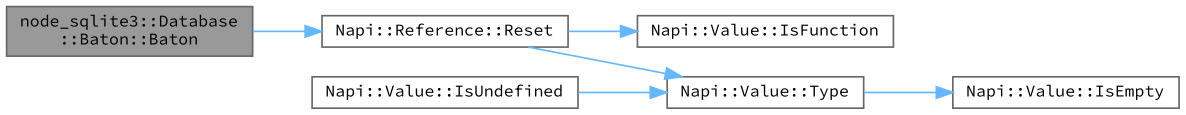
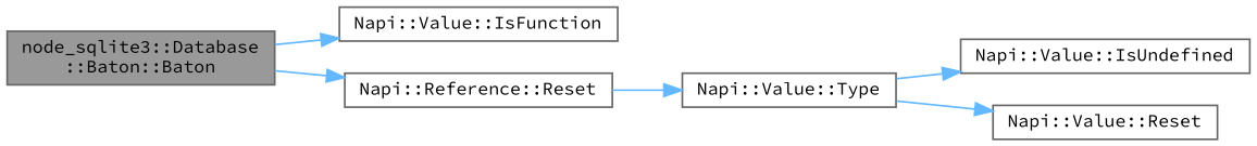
  digraph {
    fontname="Source Code Pro"
    rankdir=LR
    node [color=grey40 fillcolor=white fontname="Source Code Pro" fontsize=10 shape=box style=filled]
    edge [color=steelblue1 fontname="Source Code Pro" fontsize=10 labelfontname=Helvetica labelfontsize=10 style=solid]
    n1 [color=gray40 fillcolor=grey60 fontcolor=black height=0.2 label="node_sqlite3::Database\l::Baton::Baton" width=0.4]
    n2 [height=0.2 label="Napi::Value::IsFunction" width=0.4]
    n3 [height=0.2 label="Napi::Reference::Reset" width=0.4]
    n4 [height=0.2 label="Napi::Value::IsUndefined" width=0.4]
    n5 [height=0.2 label="Napi::Value::Type" width=0.4]
-   n6 [height=0.2 label="Napi::Value::IsEmpty" width=0.4]
-   n3 -> n2
+   n6 [height=0.2 label="Napi::Value::Reset" width=0.4]
+   n1 -> n2
    n1 -> n3
    n3 -> n5
-   n4 -> n5
+   n5 -> n4
    n5 -> n6
  }
